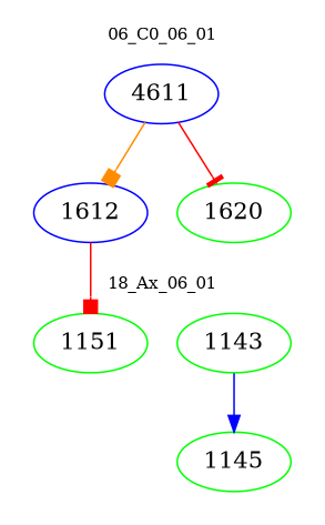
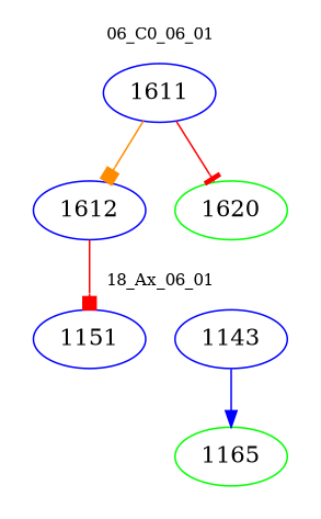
  digraph {
    node [color=blue]
    edge [arrowhead=box color=red]
-   n1 [color=green label=1143]
-   n2 [color=green label=1145]
-   n3 [color=green label=1151]
-   n4 [label=4611]
+   n1 [label=1143]
+   n2 [color=green label=1165]
+   n3 [label=1151]
+   n4 [label=1611]
    n5 [label=1612]
    n6 [color=green label=1620]
    subgraph cluster_1 {
      color=white
      fontsize=10
      label="18_Ax_06_01"
      n1
      n2
      n3
    }
    subgraph cluster_2 {
      color=white
      fontsize=10
      label="06_C0_06_01"
      n4
      n5
      n6
    }
    n1 -> n2 [arrowhead=normal color=blue]
    n4 -> n5 [color=darkorange]
    n4 -> n6 [arrowhead=tee]
    n5 -> n3
  }
